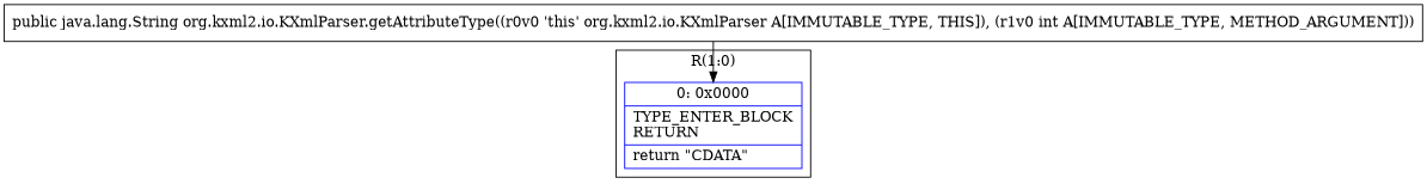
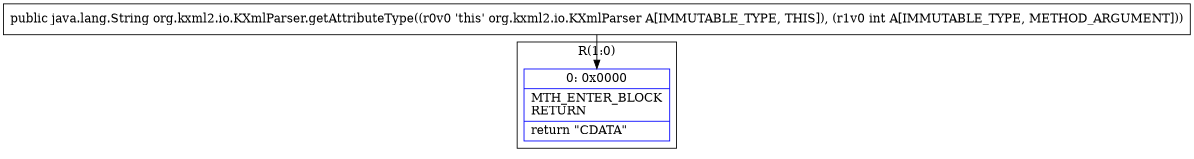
  digraph {
    node [shape=record]
-   n1 [color=blue label="{0\:\ 0x0000|TYPE_ENTER_BLOCK\lRETURN\l|return \"CDATA\"\l}"]
+   n1 [color=blue label="{0\:\ 0x0000|MTH_ENTER_BLOCK\lRETURN\l|return \"CDATA\"\l}"]
    n2 [label="{public java.lang.String org.kxml2.io.KXmlParser.getAttributeType((r0v0 'this' org.kxml2.io.KXmlParser A[IMMUTABLE_TYPE, THIS]), (r1v0 int A[IMMUTABLE_TYPE, METHOD_ARGUMENT])) }"]
    subgraph cluster_1 {
      label="R(1:0)"
      n1
    }
    n2 -> n1
  }
